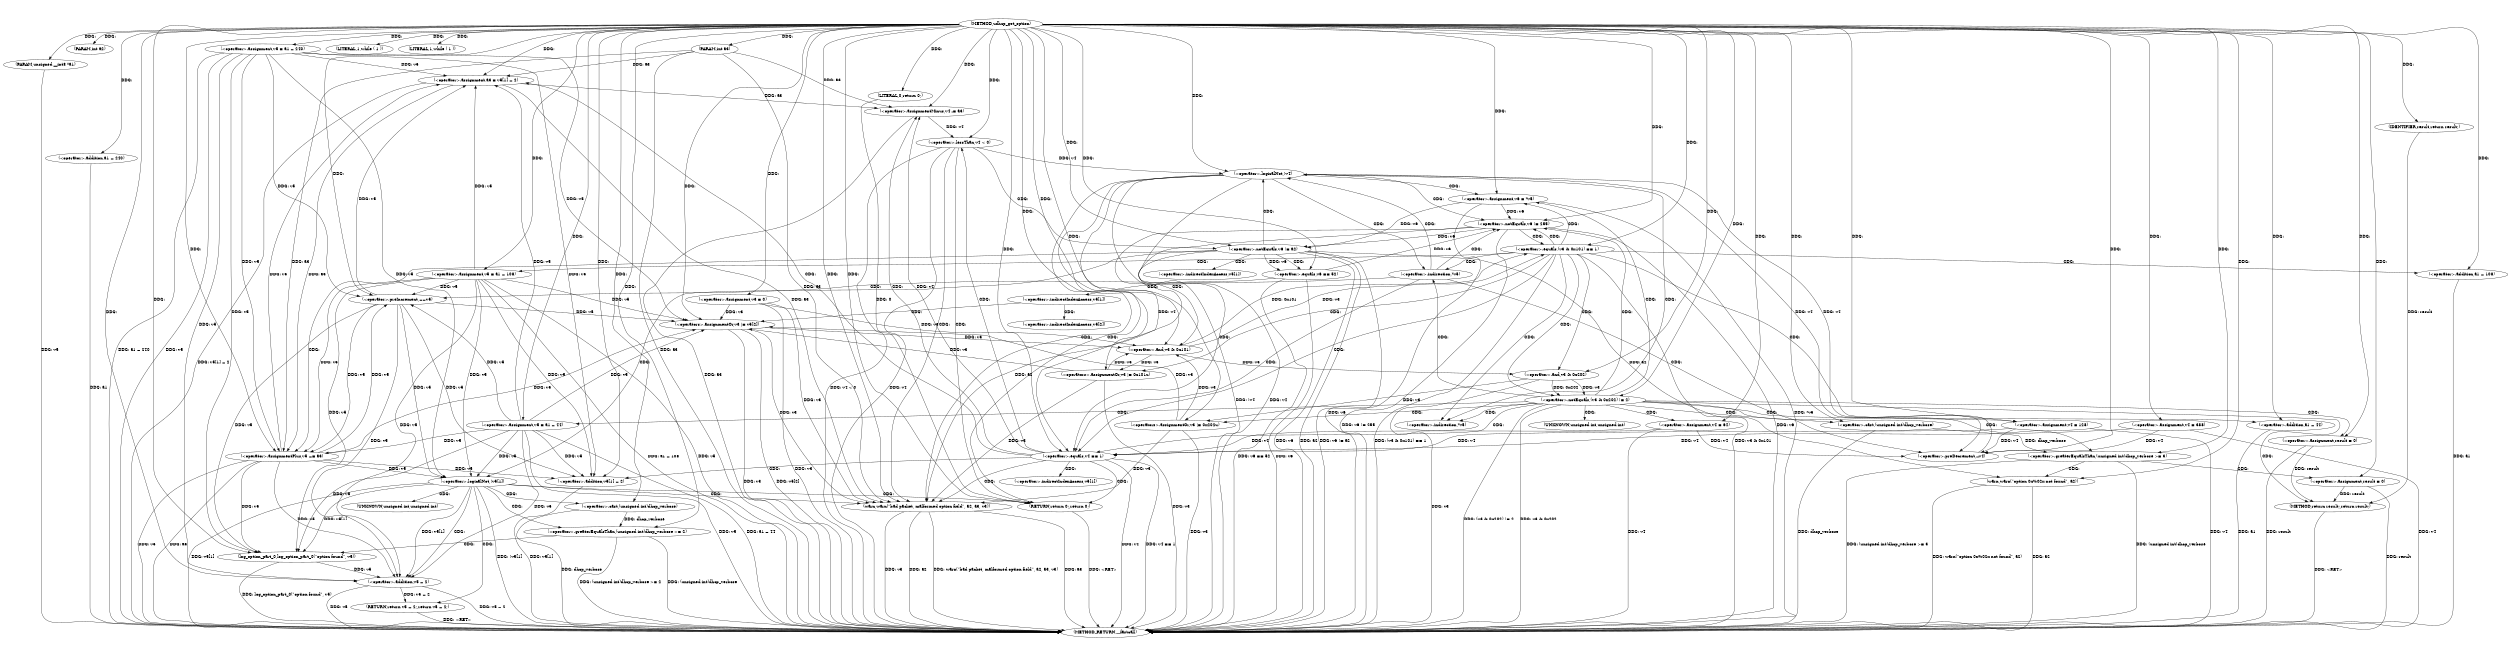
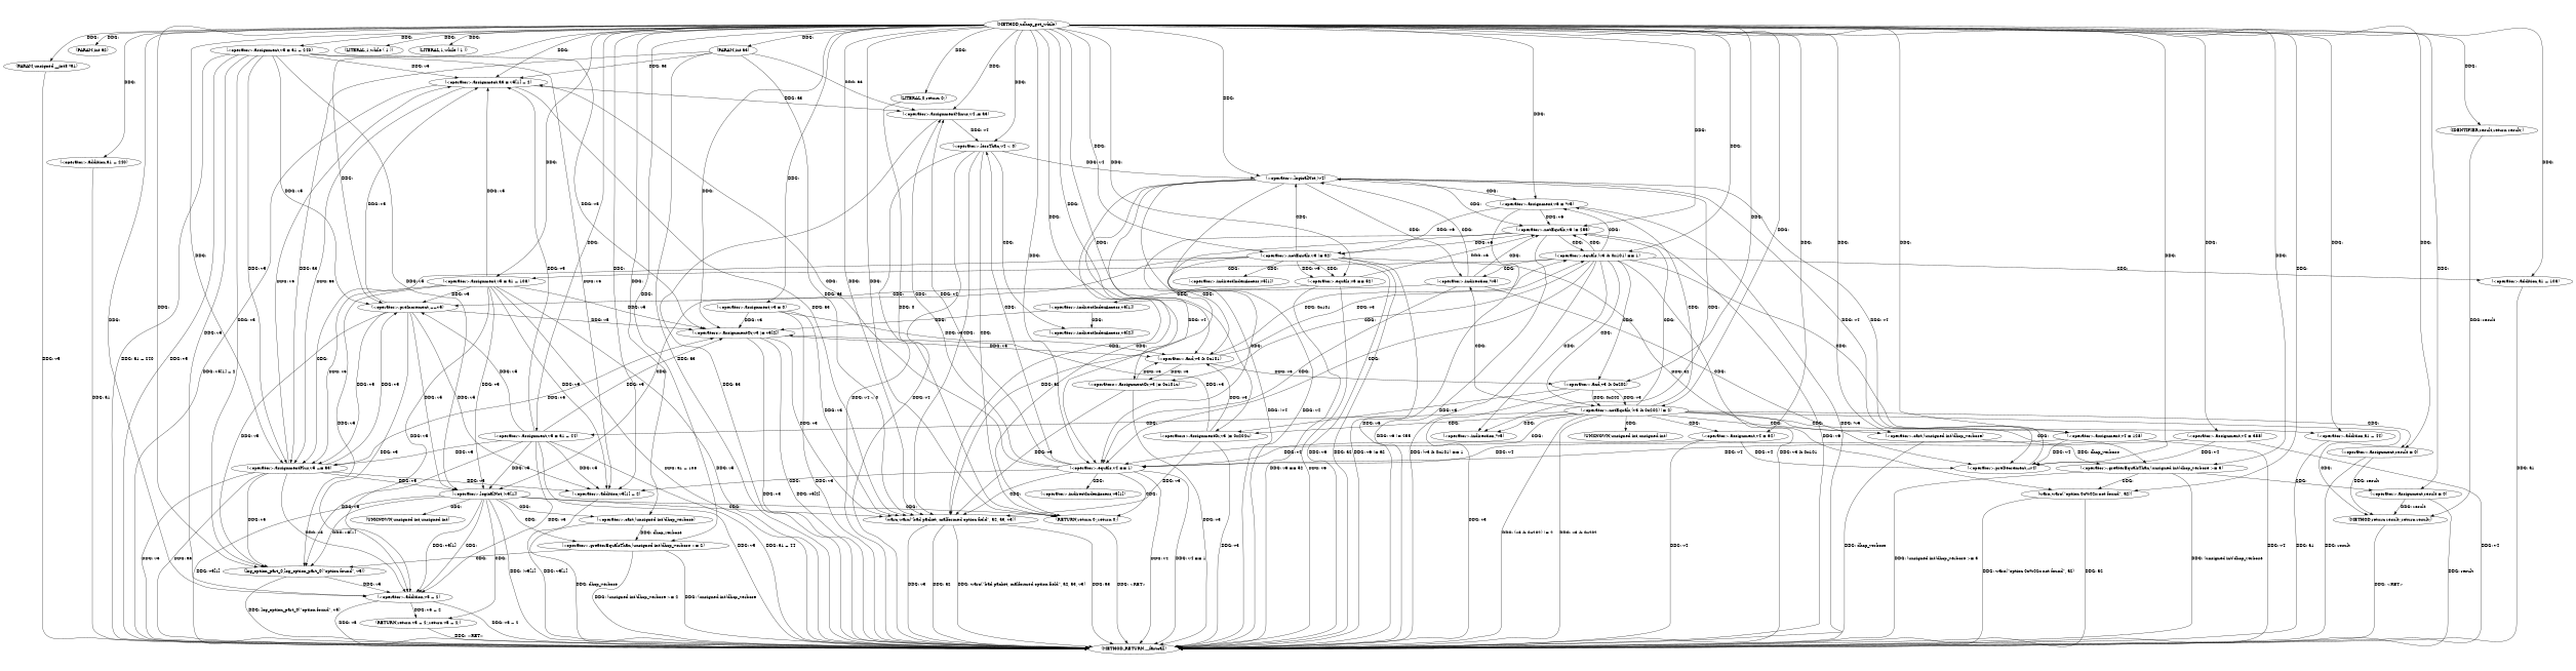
  digraph {
-   n1 [label="(METHOD,udhcp_get_option)"]
+   n1 [label="(METHOD,udhcp_get_while)"]
    n2 [label="(PARAM,unsigned __int8 *a1)"]
    n3 [label="(PARAM,int a2)"]
    n4 [label="(PARAM,int a3)"]
    n5 [label="(<operator>.assignment,v3 = 0)"]
    n6 [label="(<operator>.assignment,v4 = 388)"]
    n7 [label="(<operator>.assignment,v5 = a1 + 240)"]
    n8 [label="(<operator>.addition,a1 + 240)"]
    n9 [label="(LITERAL,1,while ( 1 ))"]
    n10 [label="(LITERAL,1,while ( 1 ))"]
    n11 [label="(<operator>.assignment,v6 = *v5)"]
    n12 [label="(<operator>.preDecrement,--v4)"]
    n13 [label="(<operator>.preIncrement,++v5)"]
    n14 [label="(<operator>.logicalNot,!v4)"]
    n15 [label="(<operator>.notEquals,v6 != 255)"]
    n16 [label="(<operator>.equals,(v3 & 0x101) == 1)"]
    n17 [label="(<operator>.and,v3 & 0x101)"]
    n18 [label="(<operators>.assignmentOr,v3 |= 0x101u)"]
    n19 [label="(<operator>.assignment,v5 = a1 + 108)"]
    n20 [label="(<operator>.addition,a1 + 108)"]
    n21 [label="(<operator>.assignment,v4 = 128)"]
    n22 [label="(<operator>.notEquals,(v3 & 0x202) != 2)"]
    n23 [label="(<operator>.and,v3 & 0x202)"]
    n24 [label="(<operator>.assignment,result = 0)"]
    n25 [label="(<operator>.greaterEqualsThan,(unsigned int)dhcp_verbose >= 3)"]
    n26 [label="(<operator>.cast,(unsigned int)dhcp_verbose)"]
    n27 [label="(warn,warn(\"option 0x%02x not found\", a2))"]
    n28 [label="(<operator>.assignment,result = 0)"]
    n29 [label="(IDENTIFIER,result,return result;)"]
    n30 [label="(<operators>.assignmentOr,v3 |= 0x202u)"]
    n31 [label="(<operator>.assignment,v5 = a1 + 44)"]
    n32 [label="(<operator>.addition,a1 + 44)"]
    n33 [label="(<operator>.assignment,v4 = 64)"]
    n34 [label="(<operator>.equals,v4 == 1)"]
    n35 [label="(<operator>.assignment,a3 = v5[1] + 2)"]
    n36 [label="(<operator>.addition,v5[1] + 2)"]
    n37 [label="(<operator>.assignmentMinus,v4 -= a3)"]
    n38 [label="(<operator>.lessThan,v4 < 0)"]
    n39 [label="(<operator>.notEquals,v6 != a2)"]
    n40 [label="(<operator>.equals,v6 == 52)"]
    n41 [label="(<operators>.assignmentOr,v3 |= v5[2])"]
    n42 [label="(<operator>.assignmentPlus,v5 += a3)"]
    n43 [label="(warn,warn(\"bad packet, malformed option field\", a2, a3, v3))"]
    n44 [label="(RETURN,return 0;,return 0;)"]
    n45 [label="(LITERAL,0,return 0;)"]
    n46 [label="(<operator>.greaterEqualsThan,(unsigned int)dhcp_verbose >= 2)"]
    n47 [label="(<operator>.cast,(unsigned int)dhcp_verbose)"]
    n48 [label="(log_option_part_0,log_option_part_0(\"option found\", v5))"]
    n49 [label="(<operator>.addition,v5 + 2)"]
    n50 [label="(METHOD_RETURN,__fastcall)"]
    n51 [label="(<operator>.logicalNot,!v5[1])"]
    n52 [label="(<operator>.indirection,*v5)"]
    n53 [label="(<operator>.indirection,*v5)"]
    n54 [label="(METHOD,return result;,return result;)"]
    n55 [label="(UNKNOWN,unsigned int,unsigned int)"]
    n56 [label="(<operator>.indirectIndexAccess,v5[1])"]
    n57 [label="(<operator>.indirectIndexAccess,v5[1])"]
    n58 [label="(<operator>.indirectIndexAccess,v5[1])"]
    n59 [label="(RETURN,return v5 + 2;,return v5 + 2;)"]
    n60 [label="(UNKNOWN,unsigned int,unsigned int)"]
    n61 [label="(<operator>.indirectIndexAccess,v5[2])"]
    n1 -> n2 [label="DDG: "]
    n1 -> n3 [label="DDG: "]
    n1 -> n4 [label="DDG: "]
    n1 -> n5 [label="DDG: "]
    n1 -> n6 [label="DDG: "]
    n1 -> n7 [label="DDG: "]
    n1 -> n8 [label="DDG: "]
    n1 -> n9 [label="DDG: "]
    n1 -> n10 [label="DDG: "]
    n1 -> n11 [label="DDG: "]
    n1 -> n12 [label="DDG: "]
    n1 -> n13 [label="DDG: "]
    n1 -> n14 [label="DDG: "]
    n1 -> n15 [label="DDG: "]
    n1 -> n16 [label="DDG: "]
    n1 -> n17 [label="DDG: "]
    n1 -> n18 [label="DDG: "]
    n1 -> n19 [label="DDG: "]
    n1 -> n20 [label="DDG: "]
    n1 -> n21 [label="DDG: "]
    n1 -> n22 [label="DDG: "]
    n1 -> n23 [label="DDG: "]
    n1 -> n24 [label="DDG: "]
    n1 -> n25 [label="DDG: "]
    n1 -> n26 [label="DDG: "]
    n1 -> n27 [label="DDG: "]
    n1 -> n28 [label="DDG: "]
    n1 -> n29 [label="DDG: "]
    n1 -> n30 [label="DDG: "]
    n1 -> n31 [label="DDG: "]
    n1 -> n32 [label="DDG: "]
    n1 -> n33 [label="DDG: "]
    n1 -> n34 [label="DDG: "]
    n1 -> n35 [label="DDG: "]
    n1 -> n36 [label="DDG: "]
    n1 -> n37 [label="DDG: "]
    n1 -> n38 [label="DDG: "]
    n1 -> n39 [label="DDG: "]
    n1 -> n40 [label="DDG: "]
    n1 -> n41 [label="DDG: "]
    n1 -> n42 [label="DDG: "]
    n1 -> n43 [label="DDG: "]
    n1 -> n44 [label="DDG: "]
    n1 -> n45 [label="DDG: "]
    n1 -> n46 [label="DDG: "]
    n1 -> n47 [label="DDG: "]
    n1 -> n48 [label="DDG: "]
    n1 -> n49 [label="DDG: "]
    n2 -> n50 [label="DDG: v5"]
    n4 -> n35 [label="DDG: a3"]
    n4 -> n37 [label="DDG: a3"]
    n4 -> n42 [label="DDG: a3"]
    n4 -> n43 [label="DDG: a3"]
    n4 -> n50 [label="DDG: a3"]
    n5 -> n17 [label="DDG: v3"]
    n5 -> n41 [label="DDG: v3"]
    n5 -> n43 [label="DDG: v3"]
    n5 -> n50 [label="DDG: v3"]
    n6 -> n12 [label="DDG: v4"]
    n6 -> n34 [label="DDG: v4"]
    n6 -> n50 [label="DDG: v4"]
    n7 -> n13 [label="DDG: v5"]
    n7 -> n35 [label="DDG: v5"]
    n7 -> n36 [label="DDG: v5"]
    n7 -> n41 [label="DDG: v5"]
    n7 -> n42 [label="DDG: v5"]
    n7 -> n48 [label="DDG: v5"]
    n7 -> n49 [label="DDG: v5"]
    n7 -> n50 [label="DDG: a1 + 240"]
    n7 -> n50 [label="DDG: v5"]
    n7 -> n51 [label="DDG: v5"]
    n8 -> n50 [label="DDG: a1"]
    n11 -> n15 [label="DDG: v6"]
    n11 -> n39 [label="DDG: v6"]
    n11 -> n50 [label="DDG: v6"]
    n11 -> n50 [label="DDG: *v5"]
    n12 -> n14 [label="DDG: v4"]
    n13 -> n35 [label="DDG: v5"]
    n13 -> n36 [label="DDG: v5"]
    n13 -> n41 [label="DDG: v5"]
    n13 -> n42 [label="DDG: v5"]
    n13 -> n48 [label="DDG: v5"]
    n13 -> n49 [label="DDG: v5"]
    n13 -> n51 [label="DDG: v5"]
    n14 -> n11 [label="CDG: "]
    n14 -> n12 [label="DDG: v4"]
    n14 -> n15 [label="CDG: "]
    n14 -> n34 [label="DDG: v4"]
    n14 -> n43 [label="CDG: "]
    n14 -> n44 [label="CDG: "]
    n14 -> n50 [label="DDG: !v4"]
    n14 -> n50 [label="DDG: v4"]
    n14 -> n52 [label="CDG: "]
    n14 -> n53 [label="CDG: "]
    n15 -> n16 [label="CDG: "]
    n15 -> n17 [label="CDG: "]
    n15 -> n34 [label="CDG: "]
    n15 -> n39 [label="DDG: v6"]
    n15 -> n50 [label="DDG: v6"]
    n15 -> n50 [label="DDG: v6 != 255"]
    n16 -> n11 [label="CDG: "]
    n16 -> n15 [label="CDG: "]
    n16 -> n18 [label="CDG: "]
    n16 -> n19 [label="CDG: "]
    n16 -> n20 [label="CDG: "]
    n16 -> n21 [label="CDG: "]
    n16 -> n22 [label="CDG: "]
    n16 -> n23 [label="CDG: "]
    n16 -> n34 [label="CDG: "]
    n16 -> n50 [label="DDG: v3 & 0x101"]
    n16 -> n50 [label="DDG: (v3 & 0x101) == 1"]
    n16 -> n52 [label="CDG: "]
    n16 -> n53 [label="CDG: "]
    n17 -> n16 [label="DDG: v3"]
    n17 -> n16 [label="DDG: 0x101"]
    n17 -> n18 [label="DDG: v3"]
    n17 -> n23 [label="DDG: v3"]
    n18 -> n17 [label="DDG: v3"]
-   n18 -> n41 [label="DDG: v3"]
    n18 -> n43 [label="DDG: v3"]
    n18 -> n50 [label="DDG: v3"]
    n19 -> n13 [label="DDG: v5"]
    n19 -> n35 [label="DDG: v5"]
    n19 -> n36 [label="DDG: v5"]
    n19 -> n41 [label="DDG: v5"]
    n19 -> n42 [label="DDG: v5"]
    n19 -> n48 [label="DDG: v5"]
    n19 -> n49 [label="DDG: v5"]
    n19 -> n50 [label="DDG: a1 + 108"]
    n19 -> n50 [label="DDG: v5"]
    n19 -> n51 [label="DDG: v5"]
    n20 -> n50 [label="DDG: a1"]
    n21 -> n12 [label="DDG: v4"]
    n21 -> n34 [label="DDG: v4"]
    n21 -> n50 [label="DDG: v4"]
    n22 -> n11 [label="CDG: "]
    n22 -> n15 [label="CDG: "]
    n22 -> n24 [label="CDG: "]
    n22 -> n25 [label="CDG: "]
    n22 -> n26 [label="CDG: "]
    n22 -> n30 [label="CDG: "]
    n22 -> n31 [label="CDG: "]
    n22 -> n32 [label="CDG: "]
    n22 -> n33 [label="CDG: "]
    n22 -> n34 [label="CDG: "]
    n22 -> n50 [label="DDG: v3 & 0x202"]
    n22 -> n50 [label="DDG: (v3 & 0x202) != 2"]
    n22 -> n52 [label="CDG: "]
    n22 -> n53 [label="CDG: "]
    n22 -> n54 [label="CDG: "]
    n22 -> n55 [label="CDG: "]
    n23 -> n22 [label="DDG: v3"]
    n23 -> n22 [label="DDG: 0x202"]
    n23 -> n30 [label="DDG: v3"]
    n23 -> n50 [label="DDG: v3"]
    n24 -> n50 [label="DDG: result"]
    n24 -> n54 [label="DDG: result"]
    n25 -> n27 [label="CDG: "]
    n25 -> n28 [label="CDG: "]
    n25 -> n50 [label="DDG: (unsigned int)dhcp_verbose"]
    n25 -> n50 [label="DDG: (unsigned int)dhcp_verbose >= 3"]
    n26 -> n25 [label="DDG: dhcp_verbose"]
    n26 -> n50 [label="DDG: dhcp_verbose"]
    n27 -> n50 [label="DDG: a2"]
    n27 -> n50 [label="DDG: warn(\"option 0x%02x not found\", a2)"]
    n28 -> n50 [label="DDG: result"]
    n28 -> n54 [label="DDG: result"]
    n29 -> n54 [label="DDG: result"]
    n30 -> n17 [label="DDG: v3"]
    n30 -> n41 [label="DDG: v3"]
    n30 -> n43 [label="DDG: v3"]
    n30 -> n50 [label="DDG: v3"]
    n31 -> n13 [label="DDG: v5"]
    n31 -> n35 [label="DDG: v5"]
    n31 -> n36 [label="DDG: v5"]
    n31 -> n41 [label="DDG: v5"]
    n31 -> n42 [label="DDG: v5"]
    n31 -> n48 [label="DDG: v5"]
    n31 -> n49 [label="DDG: v5"]
    n31 -> n50 [label="DDG: a1 + 44"]
    n31 -> n50 [label="DDG: v5"]
    n31 -> n51 [label="DDG: v5"]
    n32 -> n50 [label="DDG: a1"]
    n33 -> n12 [label="DDG: v4"]
    n33 -> n34 [label="DDG: v4"]
    n33 -> n50 [label="DDG: v4"]
    n34 -> n35 [label="CDG: "]
    n34 -> n36 [label="CDG: "]
    n34 -> n37 [label="DDG: v4"]
    n34 -> n37 [label="CDG: "]
    n34 -> n38 [label="CDG: "]
    n34 -> n43 [label="CDG: "]
    n34 -> n44 [label="CDG: "]
    n34 -> n50 [label="DDG: v4 == 1"]
    n34 -> n50 [label="DDG: v4"]
    n34 -> n56 [label="CDG: "]
    n35 -> n37 [label="DDG: a3"]
    n35 -> n42 [label="DDG: a3"]
    n35 -> n43 [label="DDG: a3"]
    n35 -> n50 [label="DDG: v5[1] + 2"]
    n36 -> n50 [label="DDG: v5[1]"]
    n37 -> n38 [label="DDG: v4"]
    n37 -> n50 [label="DDG: a3"]
    n38 -> n14 [label="DDG: v4"]
-   n38 -> n39 [label="CDG: "]
+   n38 -> n61 [label="CDG: "]
    n38 -> n43 [label="CDG: "]
    n38 -> n44 [label="CDG: "]
    n38 -> n50 [label="DDG: v4 < 0"]
    n38 -> n50 [label="DDG: v4"]
    n39 -> n14 [label="CDG: "]
    n39 -> n27 [label="DDG: a2"]
    n39 -> n40 [label="DDG: v6"]
    n39 -> n40 [label="CDG: "]
    n39 -> n42 [label="CDG: "]
    n39 -> n43 [label="DDG: a2"]
    n39 -> n50 [label="DDG: v6"]
    n39 -> n50 [label="DDG: a2"]
    n39 -> n50 [label="DDG: v6 != a2"]
    n39 -> n51 [label="CDG: "]
    n39 -> n57 [label="CDG: "]
    n40 -> n15 [label="DDG: v6"]
    n40 -> n50 [label="DDG: v6 == 52"]
    n40 -> n50 [label="DDG: v6"]
    n40 -> n58 [label="CDG: "]
    n41 -> n17 [label="DDG: v3"]
    n41 -> n43 [label="DDG: v3"]
    n41 -> n50 [label="DDG: v3"]
    n41 -> n50 [label="DDG: v5[2]"]
    n42 -> n13 [label="DDG: v5"]
    n42 -> n35 [label="DDG: v5"]
    n42 -> n36 [label="DDG: v5"]
    n42 -> n41 [label="DDG: v5"]
    n42 -> n48 [label="DDG: v5"]
    n42 -> n49 [label="DDG: v5"]
    n42 -> n50 [label="DDG: v5"]
    n42 -> n50 [label="DDG: a3"]
    n42 -> n51 [label="DDG: v5"]
    n43 -> n50 [label="DDG: v3"]
    n43 -> n50 [label="DDG: a2"]
    n43 -> n50 [label="DDG: warn(\"bad packet, malformed option field\", a2, a3, v3)"]
    n43 -> n50 [label="DDG: a3"]
    n44 -> n50 [label="DDG: <RET>"]
    n45 -> n44 [label="DDG: 0"]
    n46 -> n48 [label="CDG: "]
    n46 -> n50 [label="DDG: (unsigned int)dhcp_verbose >= 2"]
    n46 -> n50 [label="DDG: (unsigned int)dhcp_verbose"]
    n47 -> n46 [label="DDG: dhcp_verbose"]
    n47 -> n50 [label="DDG: dhcp_verbose"]
    n48 -> n49 [label="DDG: v5"]
    n48 -> n50 [label="DDG: log_option_part_0(\"option found\", v5)"]
    n49 -> n50 [label="DDG: v5"]
    n49 -> n50 [label="DDG: v5 + 2"]
    n49 -> n59 [label="DDG: v5 + 2"]
    n51 -> n43 [label="CDG: "]
    n51 -> n44 [label="CDG: "]
    n51 -> n46 [label="CDG: "]
    n51 -> n47 [label="CDG: "]
    n51 -> n48 [label="DDG: v5[1]"]
    n51 -> n49 [label="DDG: v5[1]"]
    n51 -> n49 [label="CDG: "]
    n51 -> n50 [label="DDG: v5[1]"]
    n51 -> n50 [label="DDG: !v5[1]"]
    n51 -> n59 [label="CDG: "]
    n51 -> n60 [label="CDG: "]
    n53 -> n12 [label="CDG: "]
    n53 -> n13 [label="CDG: "]
    n53 -> n14 [label="CDG: "]
    n53 -> n15 [label="CDG: "]
    n53 -> n34 [label="CDG: "]
    n54 -> n50 [label="DDG: <RET>"]
    n58 -> n41 [label="CDG: "]
    n58 -> n61 [label="CDG: "]
    n59 -> n50 [label="DDG: <RET>"]
  }
